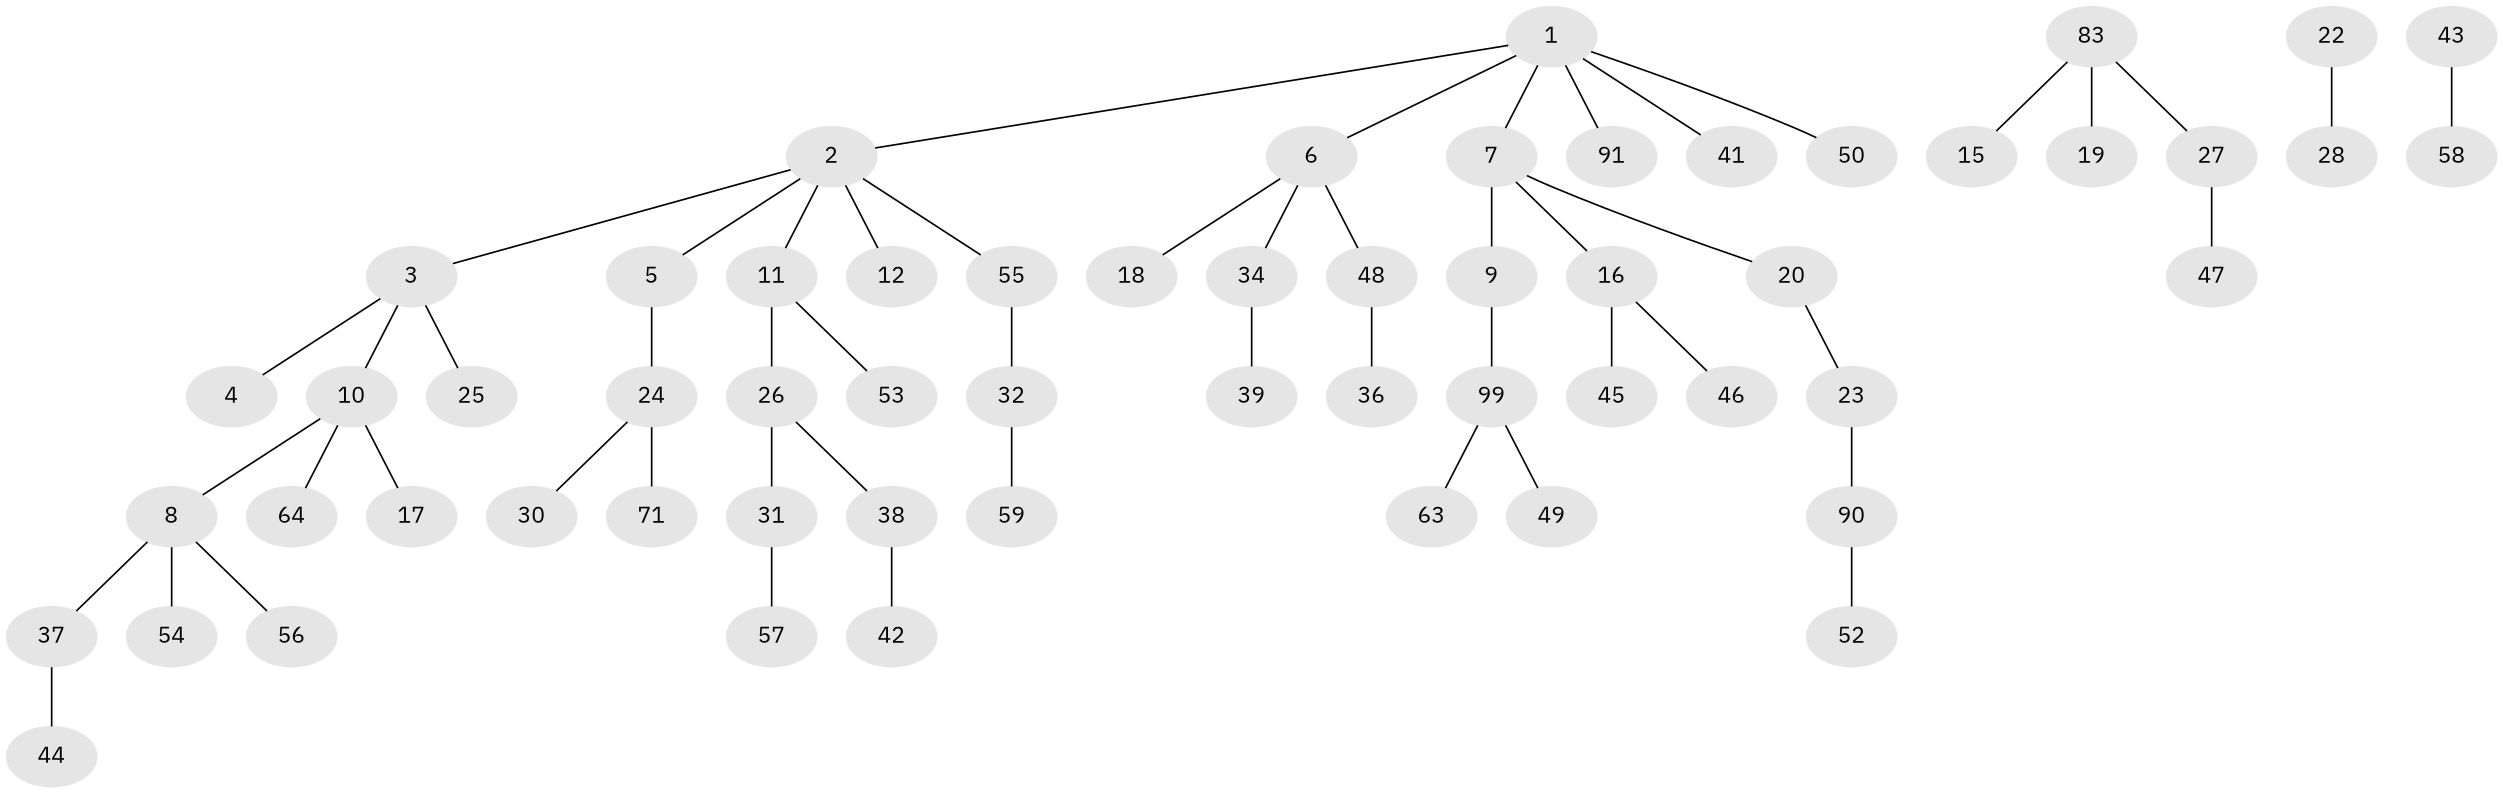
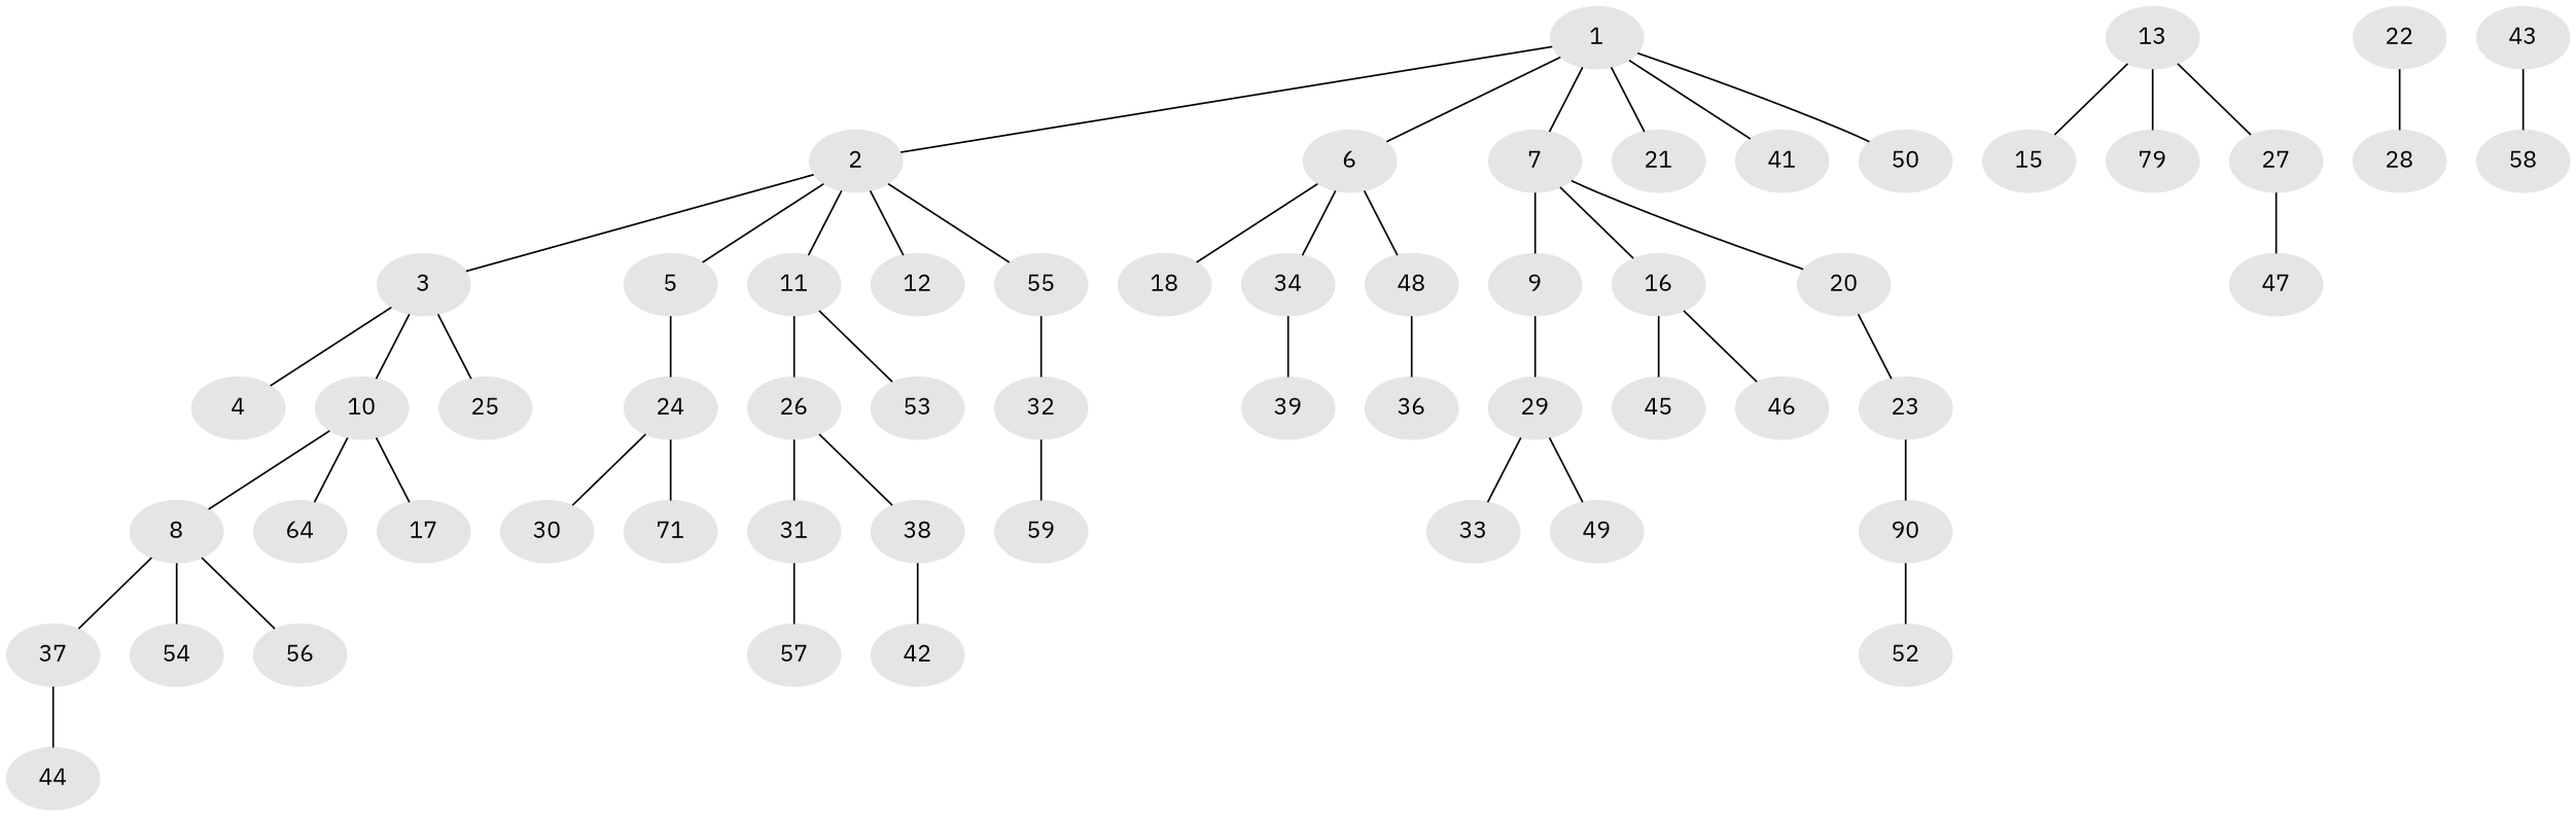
  graph {
    fontname="IBM Plex Sans"
    node [color=gray90 fontname="IBM Plex Sans" style=filled]
    edge [fontname="IBM Plex Sans" weight=1.0]
    1
    2
    6
    7
-   21 [label=91]
+   21
    41
    50
    3
    5
    11
    12
    55
    18
    34
    48
    9
    16
    20
    4
    10
    25
    24
    26
    53
    32
    8
    37
    54
    56
    n30 [label=64]
    17
-   13 [label=83]
+   13
    15
-   19
+   19 [label=79]
    27
    30
    n37 [label=71]
    39
    36
-   29 [label=99]
+   29
    45
    46
    23
    44
-   33 [label=63]
+   33
    49
    31
    38
    47
    22
    28
    59
    n53 [label=90]
    52
    57
    42
    43
    58
    1 -- 2
    1 -- 6
    1 -- 7
    1 -- 21
    1 -- 41
    1 -- 50
    2 -- 3
    2 -- 5
    2 -- 11
    2 -- 12
    2 -- 55
    6 -- 18
    6 -- 34
    6 -- 48
    7 -- 9
    7 -- 16
    7 -- 20
    3 -- 4
    3 -- 10
    3 -- 25
    5 -- 24
    11 -- 26
    11 -- 53
    55 -- 32
    34 -- 39
    48 -- 36
    9 -- 29
    16 -- 45
    16 -- 46
    20 -- 23
    10 -- 8
    10 -- n30
    10 -- 17
    24 -- 30
    24 -- n37
    26 -- 31
    26 -- 38
    32 -- 59
    8 -- 37
    8 -- 54
    8 -- 56
    37 -- 44
    13 -- 15
    13 -- 19
    13 -- 27
    27 -- 47
    29 -- 33
    29 -- 49
    23 -- n53
    31 -- 57
    38 -- 42
    22 -- 28
    n53 -- 52
    43 -- 58
  }
